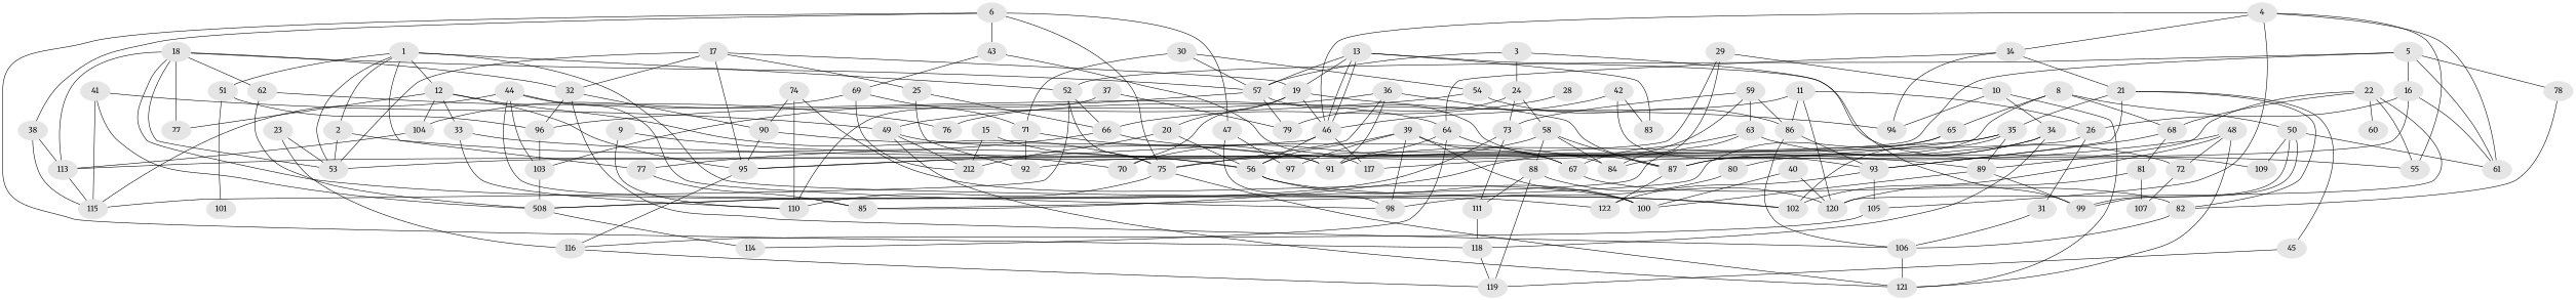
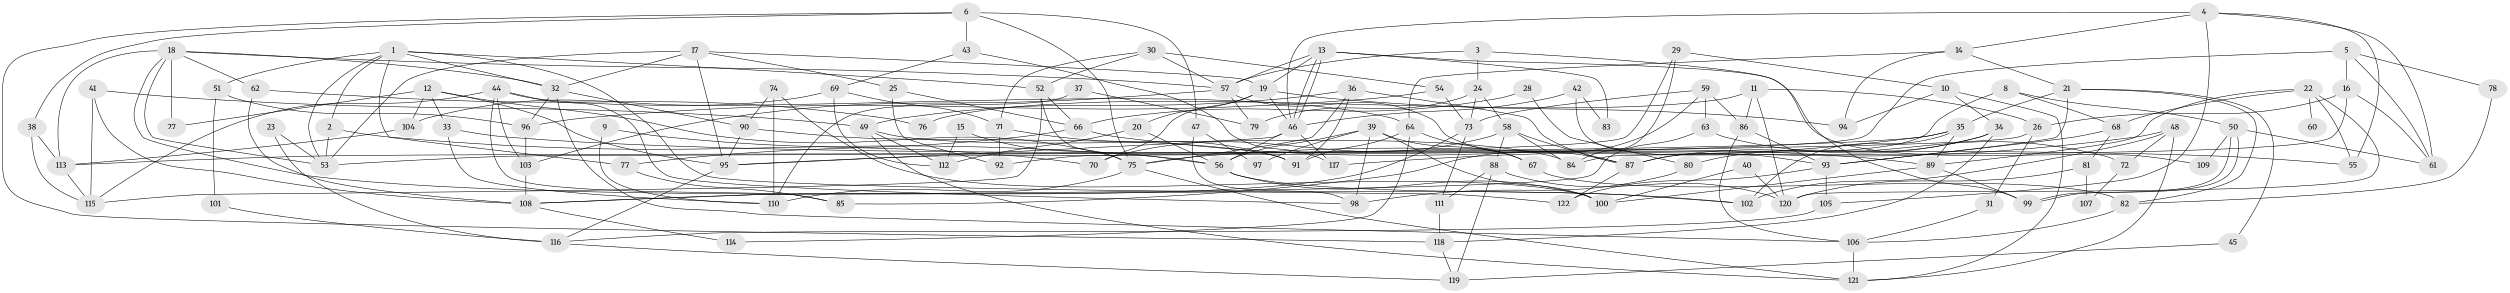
  graph {
    fontname=Merriweather
    node [color=gray90 fontname=Merriweather style=filled]
    edge [fontname=Merriweather]
    1
    2
    12
    51
    52
    53
    77
    122
    56
    95
    75
    27
    33
    104
    96
    101
    66
    115
    85
    102
    100
    3
    24
    57
    99
    58
    73
    79
    87
    103
    4
    14
    46
    55
    61
    105
    94
    21
    64
    117
    116
    5
    16
    78
    26
    84
    82
    6
    38
    43
    47
    118
    113
    69
    97
    98
    110
    121
    119
    74
    90
    8
    50
-   65
    68
    109
    91
    93
    81
    9
    70
    10
    34
    80
    11
    76
    86
    120
    31
    106
    13
    19
    83
    20
    35
    45
    67
    114
    15
-   112 [label=212]
+   112
    17
    25
    32
    92
    18
    62
-   108 [label=508]
+   108
    89
    22
    60
    23
    88
    111
    28
    29
    30
    54
    71
    36
    49
    37
    39
    40
    41
    42
    44
    48
    72
    107
    59
    63
    1 -- 2
-   1 -- 12
+   1 -- 32
    1 -- 51
    1 -- 52
    1 -- 53
    1 -- 77
    1 -- 122
    2 -- 53
    2 -- 56
    12 -- 95
    12 -- 75
    12 -- 27
    12 -- 33
    12 -- 104
    51 -- 96
    51 -- 101
    52 -- 75
    52 -- 66
    52 -- 115
    77 -- 85
    56 -- 102
    56 -- 100
    95 -- 116
    75 -- 110
    75 -- 121
    33 -- 55
    33 -- 110
    104 -- 113
    96 -- 103
+   101 -- 116
    66 -- 77
    66 -- 89
    3 -- 24
    3 -- 57
    3 -- 99
    24 -- 58
    24 -- 73
    24 -- 79
    57 -- 79
    57 -- 87
    57 -- 103
    58 -- 87
    58 -- 84
    58 -- 70
    58 -- 88
    73 -- 108
    73 -- 111
    87 -- 122
    103 -- 108
    4 -- 14
    4 -- 46
    4 -- 55
    4 -- 61
    4 -- 105
    14 -- 94
    14 -- 21
    14 -- 64
    46 -- 56
    46 -- 95
    46 -- 117
    105 -- 116
    21 -- 82
    21 -- 93
    21 -- 35
    21 -- 45
    64 -- 91
    64 -- 67
    64 -- 114
    116 -- 119
-   5 -- 52
+   30 -- 52
    5 -- 95
    5 -- 61
    5 -- 16
    5 -- 78
    16 -- 61
    16 -- 26
    16 -- 84
    78 -- 82
    26 -- 53
    26 -- 31
    82 -- 106
    6 -- 75
    6 -- 38
    6 -- 43
    6 -- 47
    6 -- 118
    38 -- 115
    38 -- 113
    43 -- 117
    43 -- 69
    47 -- 97
    47 -- 98
    118 -- 119
    113 -- 115
    69 -- 104
    69 -- 112
    69 -- 71
    74 -- 100
    74 -- 110
    74 -- 90
    90 -- 95
    90 -- 91
    8 -- 87
    8 -- 50
-   8 -- 65
    8 -- 68
    50 -- 99
    50 -- 99
    50 -- 61
    50 -- 109
-   65 -- 85
-   65 -- 91
    68 -- 93
    68 -- 81
    93 -- 122
    93 -- 105
    81 -- 120
    81 -- 107
    9 -- 110
    9 -- 70
    10 -- 94
    10 -- 121
    10 -- 34
    34 -- 87
    34 -- 118
    34 -- 80
    80 -- 98
    11 -- 26
    11 -- 76
    11 -- 86
    11 -- 120
    86 -- 93
    86 -- 106
    31 -- 106
    106 -- 121
    13 -- 57
    13 -- 46
    13 -- 46
    13 -- 109
    13 -- 19
    13 -- 83
    19 -- 46
    19 -- 94
    19 -- 70
    19 -- 20
    20 -- 56
    20 -- 112
    35 -- 75
    35 -- 102
    35 -- 113
    35 -- 89
    45 -- 119
    67 -- 82
    15 -- 56
    15 -- 112
    17 -- 53
    17 -- 95
    17 -- 19
    17 -- 25
    17 -- 32
    25 -- 66
    25 -- 92
    32 -- 96
    32 -- 90
    32 -- 106
    18 -- 53
    18 -- 27
    18 -- 102
    18 -- 57
    18 -- 113
    18 -- 32
    18 -- 62
    62 -- 76
    62 -- 108
    108 -- 114
    89 -- 100
    89 -- 99
    22 -- 55
    22 -- 68
    22 -- 120
    22 -- 89
    22 -- 60
    23 -- 53
    23 -- 116
    88 -- 119
    88 -- 120
    88 -- 111
    111 -- 118
    28 -- 66
+   28 -- 80
    29 -- 84
    29 -- 10
    29 -- 92
    30 -- 57
    30 -- 54
    30 -- 71
    54 -- 96
-   54 -- 86
+   54 -- 73
    71 -- 91
    71 -- 92
    36 -- 75
    36 -- 87
    36 -- 91
    36 -- 49
    49 -- 84
    49 -- 121
    49 -- 112
    37 -- 79
    37 -- 110
    39 -- 56
    39 -- 100
    39 -- 97
    39 -- 98
    39 -- 67
    40 -- 100
    40 -- 120
    41 -- 115
    41 -- 108
    41 -- 49
    42 -- 46
    42 -- 93
    42 -- 83
    44 -- 115
    44 -- 85
    44 -- 103
    44 -- 64
    44 -- 98
    48 -- 102
    48 -- 117
    48 -- 121
    48 -- 72
    72 -- 107
    59 -- 85
    59 -- 73
    59 -- 86
    59 -- 63
-   63 -- 67
    63 -- 108
    63 -- 72
  }
